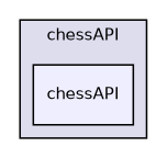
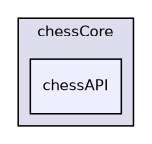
  digraph {
    compound=true
    n1 [fillcolor="#eeeeff" fontname=Helvetica fontsize=10 label=chessAPI pencolor=black shape=box style=filled]
    subgraph cluster_1 {
      bgcolor="#ddddee"
      fontname=Helvetica
      fontsize=10
-     label=chessAPI
+     label=chessCore
      pencolor=black
      n1
    }
  }
